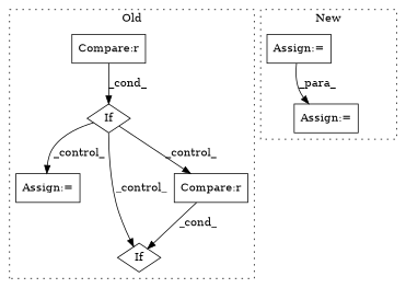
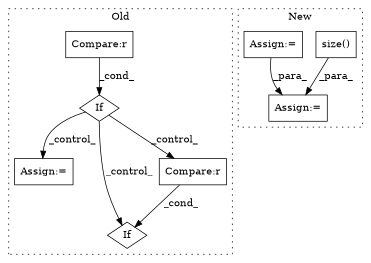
  digraph {
    node [a=68 l=3 shape=box]
    n1 [a=96 l="3,19" label=If s="5071,5092" shape=diamond]
    n2 [label="Assign:=" s=5447]
    n3 [a=40 l=18 label="Compare:r" s=5074]
    n4 [a=96 l="3,23" label=If s="5111,5137" shape=diamond]
    n5 [a=40 l=23 label="Compare:r" s=5114]
+   n6 [a=75 l=18 label="size()" s=5179]
    n7 [label="Assign:=" s=5294]
    n8 [label="Assign:=" s=5058]
    subgraph cluster_1 {
      label=Old
      style=dotted
      n1
      n2
      n3
      n4
      n5
    }
    subgraph cluster_2 {
      label=New
      style=dotted
+     n6
      n7
      n8
    }
    n1 -> n2 [label=_control_]
    n1 -> n4 [label=_control_]
    n1 -> n5 [label=_control_]
    n3 -> n1 [label=_cond_]
    n5 -> n4 [label=_cond_]
+   n6 -> n7 [label=_para_]
    n8 -> n7 [label=_para_]
  }
